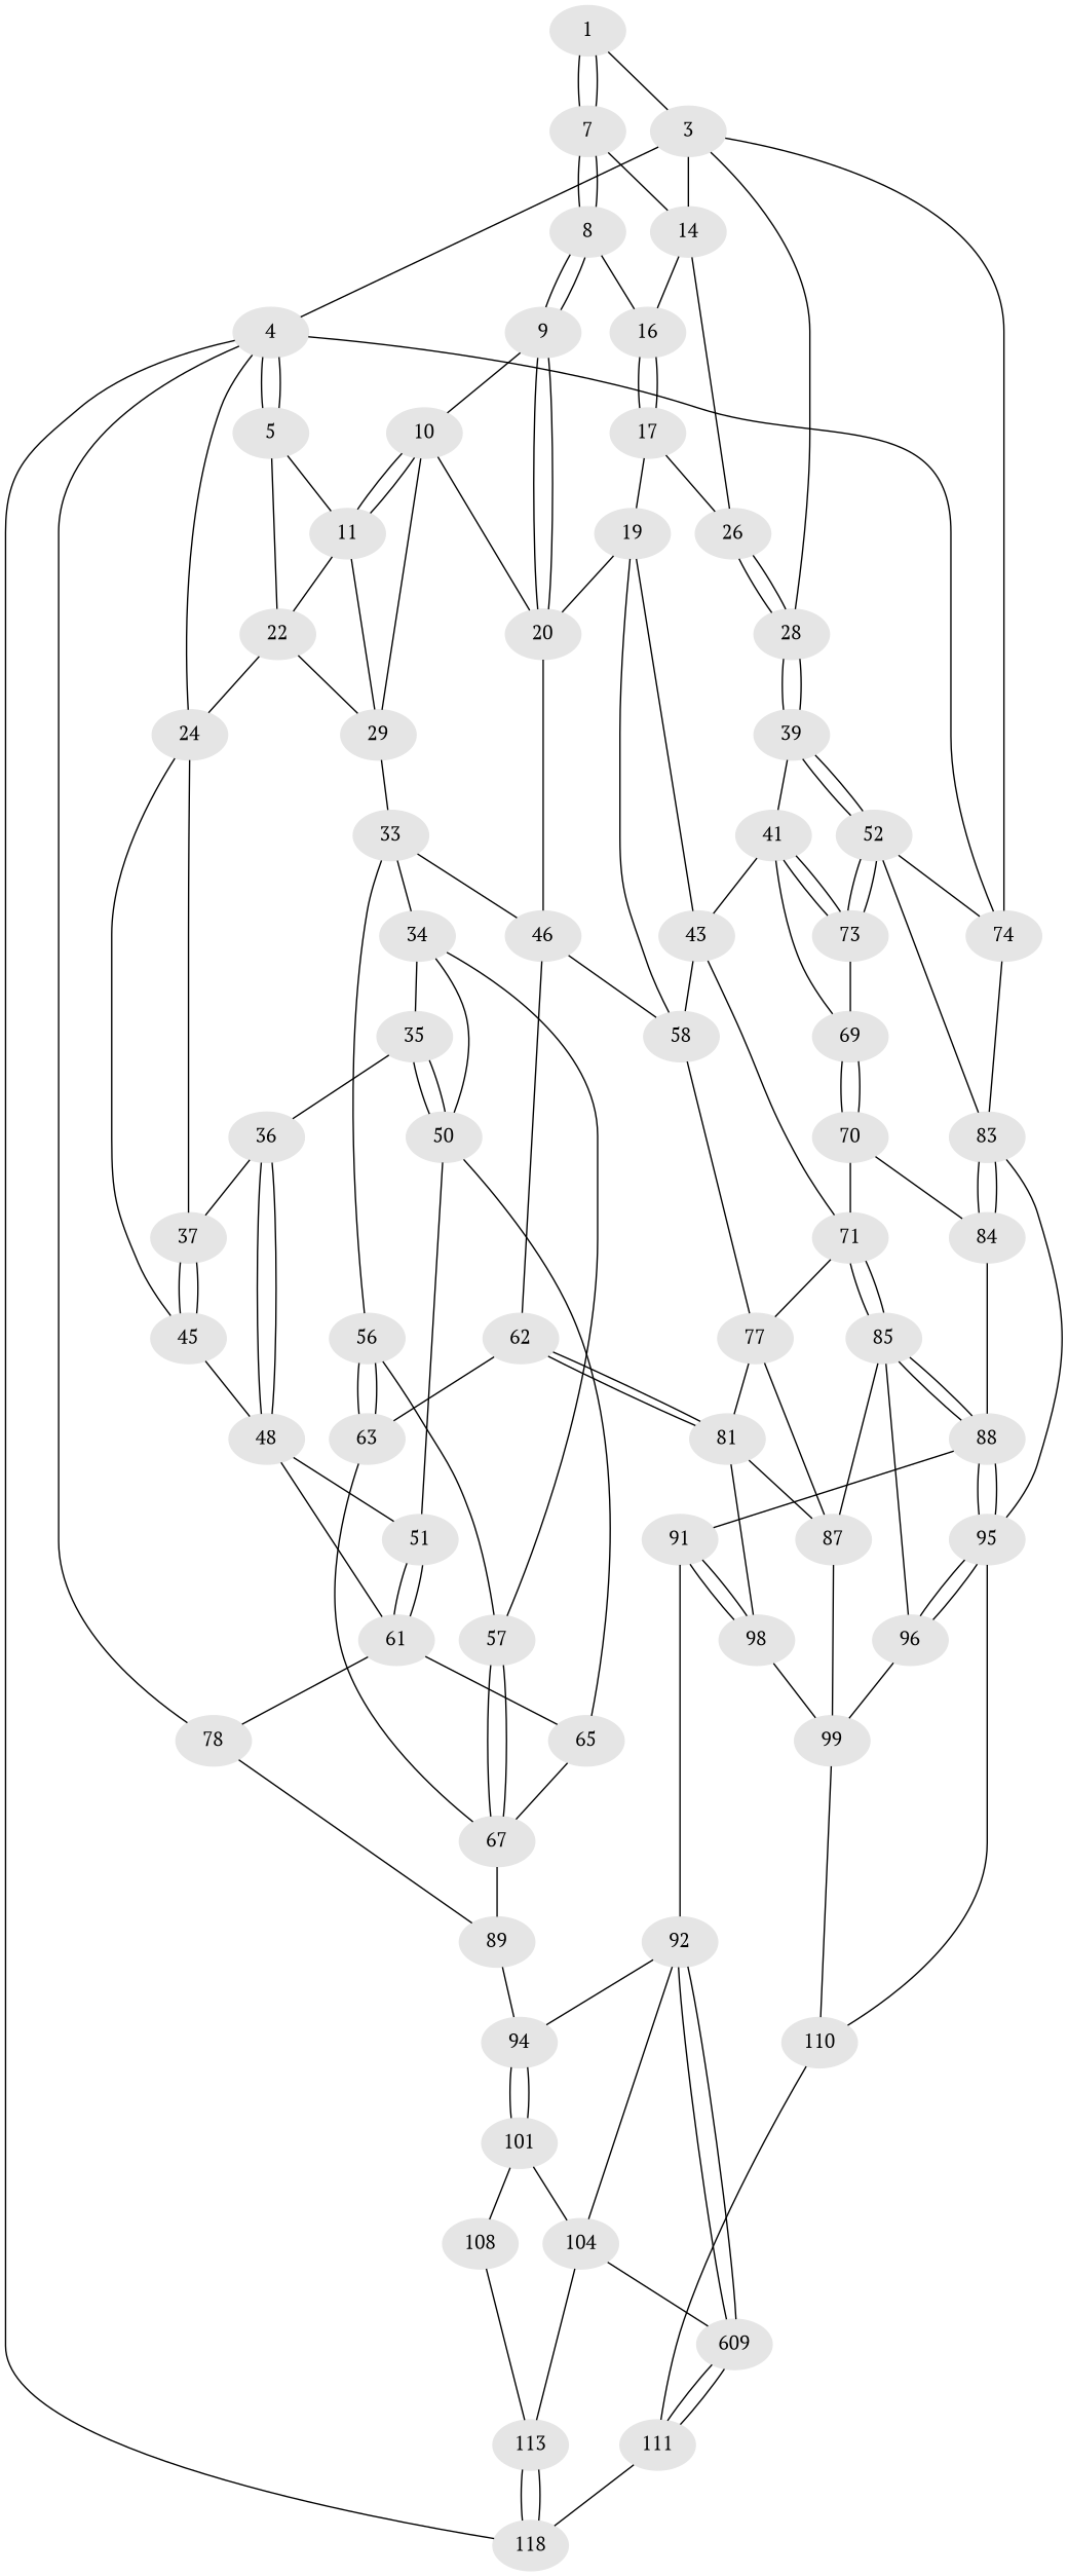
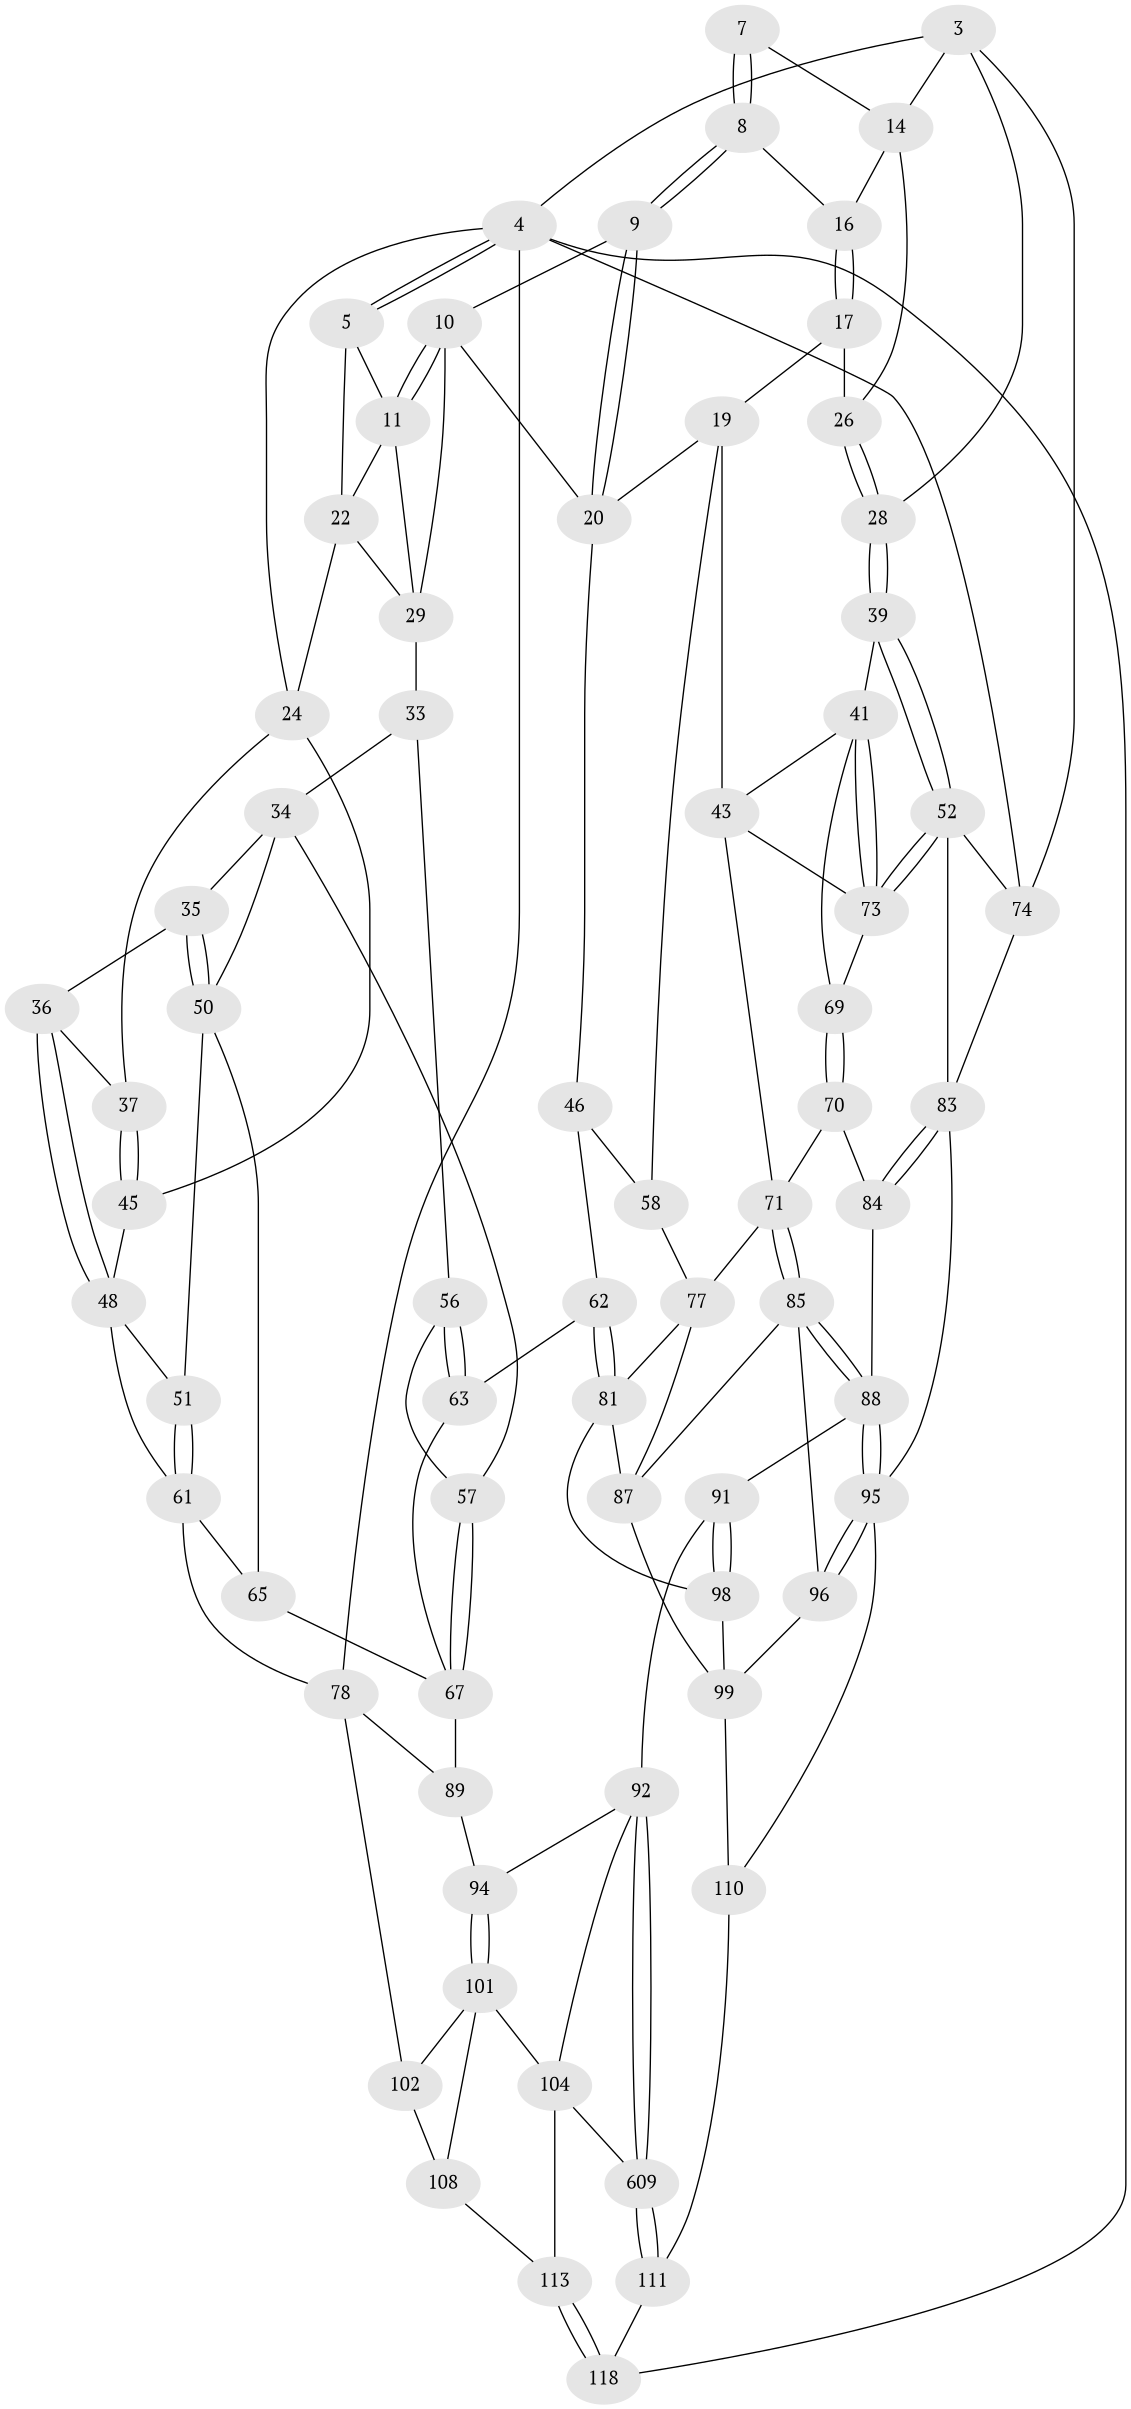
  graph {
    fontname="PT Serif"
    node [color=gray90 fontname="PT Serif" style=filled]
    edge [fontname="PT Serif"]
-   1 [super="+2"]
    3 [super="+13"]
    7 [super="+12"]
    4 [super="+79"]
    14 [super="+15"]
    28
    74
    8
    5 [super="+6"]
    24 [super="+25"]
    78 [super="+90"]
    118
    16
    26 [super="+27"]
    39 [super="+40"]
    83 [super="+116"]
    11 [super="+21"]
    22 [super="+23"]
    37
    45
    89
+   102 [super="+103"]
    29 [super="+31"]
    9
    10 [super="+30"]
    20 [super="+32"]
    17 [super="+18"]
    46 [super="+60"]
    33 [super="+47"]
    19 [super="+44"]
    43 [super="+64"]
    58 [super="+59"]
    71 [super="+72"]
    77 [super="+80"]
    62
    48 [super="+49"]
    41 [super="+42"]
    52 [super="+75"]
    34 [super="+54"]
    56
    35
    50 [super="+55"]
    57
    63 [super="+82"]
    36
    51
    65
    67 [super="+68"]
    61 [super="+66"]
    n50 [label=73]
    69 [super="+73"]
    70 [super="+76"]
    85 [super="+86"]
    81 [super="+97"]
    84
    95 [super="+114"]
    87 [super="+100"]
    98
    91
    92 [super="+93"]
    94
    88
    96
    99 [super="+107"]
    108 [super="+112"]
    110 [super="+115"]
    101 [super="+106"]
    104 [super="+105"]
    n69 [label=609]
    113
    111 [super="+117"]
-   1 -- 3
-   1 -- 7 [weight=2]
-   1 -- 7
    3 -- 4
    3 -- 14
    3 -- 28
    3 -- 74
    7 -- 14
    7 -- 8
    7 -- 8
    4 -- 74
    4 -- 5
    4 -- 5
    4 -- 24
    4 -- 78
    4 -- 118
    14 -- 16
    14 -- 26
    28 -- 39
    28 -- 39
    74 -- 83
    8 -- 16
    8 -- 9
    8 -- 9
    5 -- 11
    5 -- 22
    24 -- 37
    24 -- 45
    78 -- 89
+   78 -- 102
    16 -- 17
    16 -- 17
    26 -- 28
    26 -- 28
    39 -- 41
    39 -- 52
    39 -- 52
    83 -- 84
    83 -- 84
    83 -- 95
    11 -- 22
    11 -- 29
    22 -- 24
    22 -- 29
    37 -- 45
    37 -- 45
    45 -- 48
    89 -- 94
+   102 -- 108 [weight=2]
    29 -- 33
    9 -- 10
    9 -- 20
    9 -- 20
    10 -- 11
    10 -- 11
    10 -- 29
    10 -- 20
    20 -- 46
    17 -- 26
    17 -- 19
    46 -- 58
    46 -- 62
-   33 -- 46
    33 -- 34
    33 -- 56
    19 -- 20
    19 -- 43
    19 -- 58
-   43 -- 58
+   43 -- n50
    43 -- 71
    58 -- 77
    71 -- 77
    71 -- 85
    71 -- 85
    77 -- 81
    77 -- 87
    62 -- 63
    62 -- 81
    62 -- 81
    48 -- 51
    48 -- 61
    41 -- 43
    41 -- n50
    41 -- n50
    41 -- 69
    52 -- 74
    52 -- 83
    52 -- n50
    52 -- n50
    34 -- 35
    34 -- 50
    34 -- 57
    56 -- 57
    56 -- 63
    56 -- 63
    35 -- 50
    35 -- 50
    35 -- 36
    50 -- 51
    50 -- 65
    57 -- 67
    57 -- 67
    63 -- 67
    36 -- 37
    36 -- 48
    36 -- 48
    51 -- 61
    51 -- 61
    65 -- 67
    67 -- 89
    61 -- 78
    61 -- 65
    n50 -- 69
    69 -- 70 [weight=2]
    69 -- 70
    70 -- 71
    70 -- 84
    85 -- 87
    85 -- 88
    85 -- 88
    85 -- 96
    81 -- 87
    81 -- 98
    84 -- 88
    95 -- 96
    95 -- 96
    95 -- 110
    87 -- 99
    98 -- 99
    91 -- 98
    91 -- 98
    91 -- 92
    92 -- 94
    92 -- 104
    92 -- n69
    92 -- n69
    94 -- 101
    94 -- 101
    88 -- 95
    88 -- 95
    88 -- 91
    96 -- 99
    99 -- 110
    108 -- 113
    110 -- 111 [weight=2]
+   101 -- 102
    101 -- 108
    101 -- 104
    104 -- n69
    104 -- 113
    n69 -- 111
    n69 -- 111
    113 -- 118
    113 -- 118
    111 -- 118
  }
